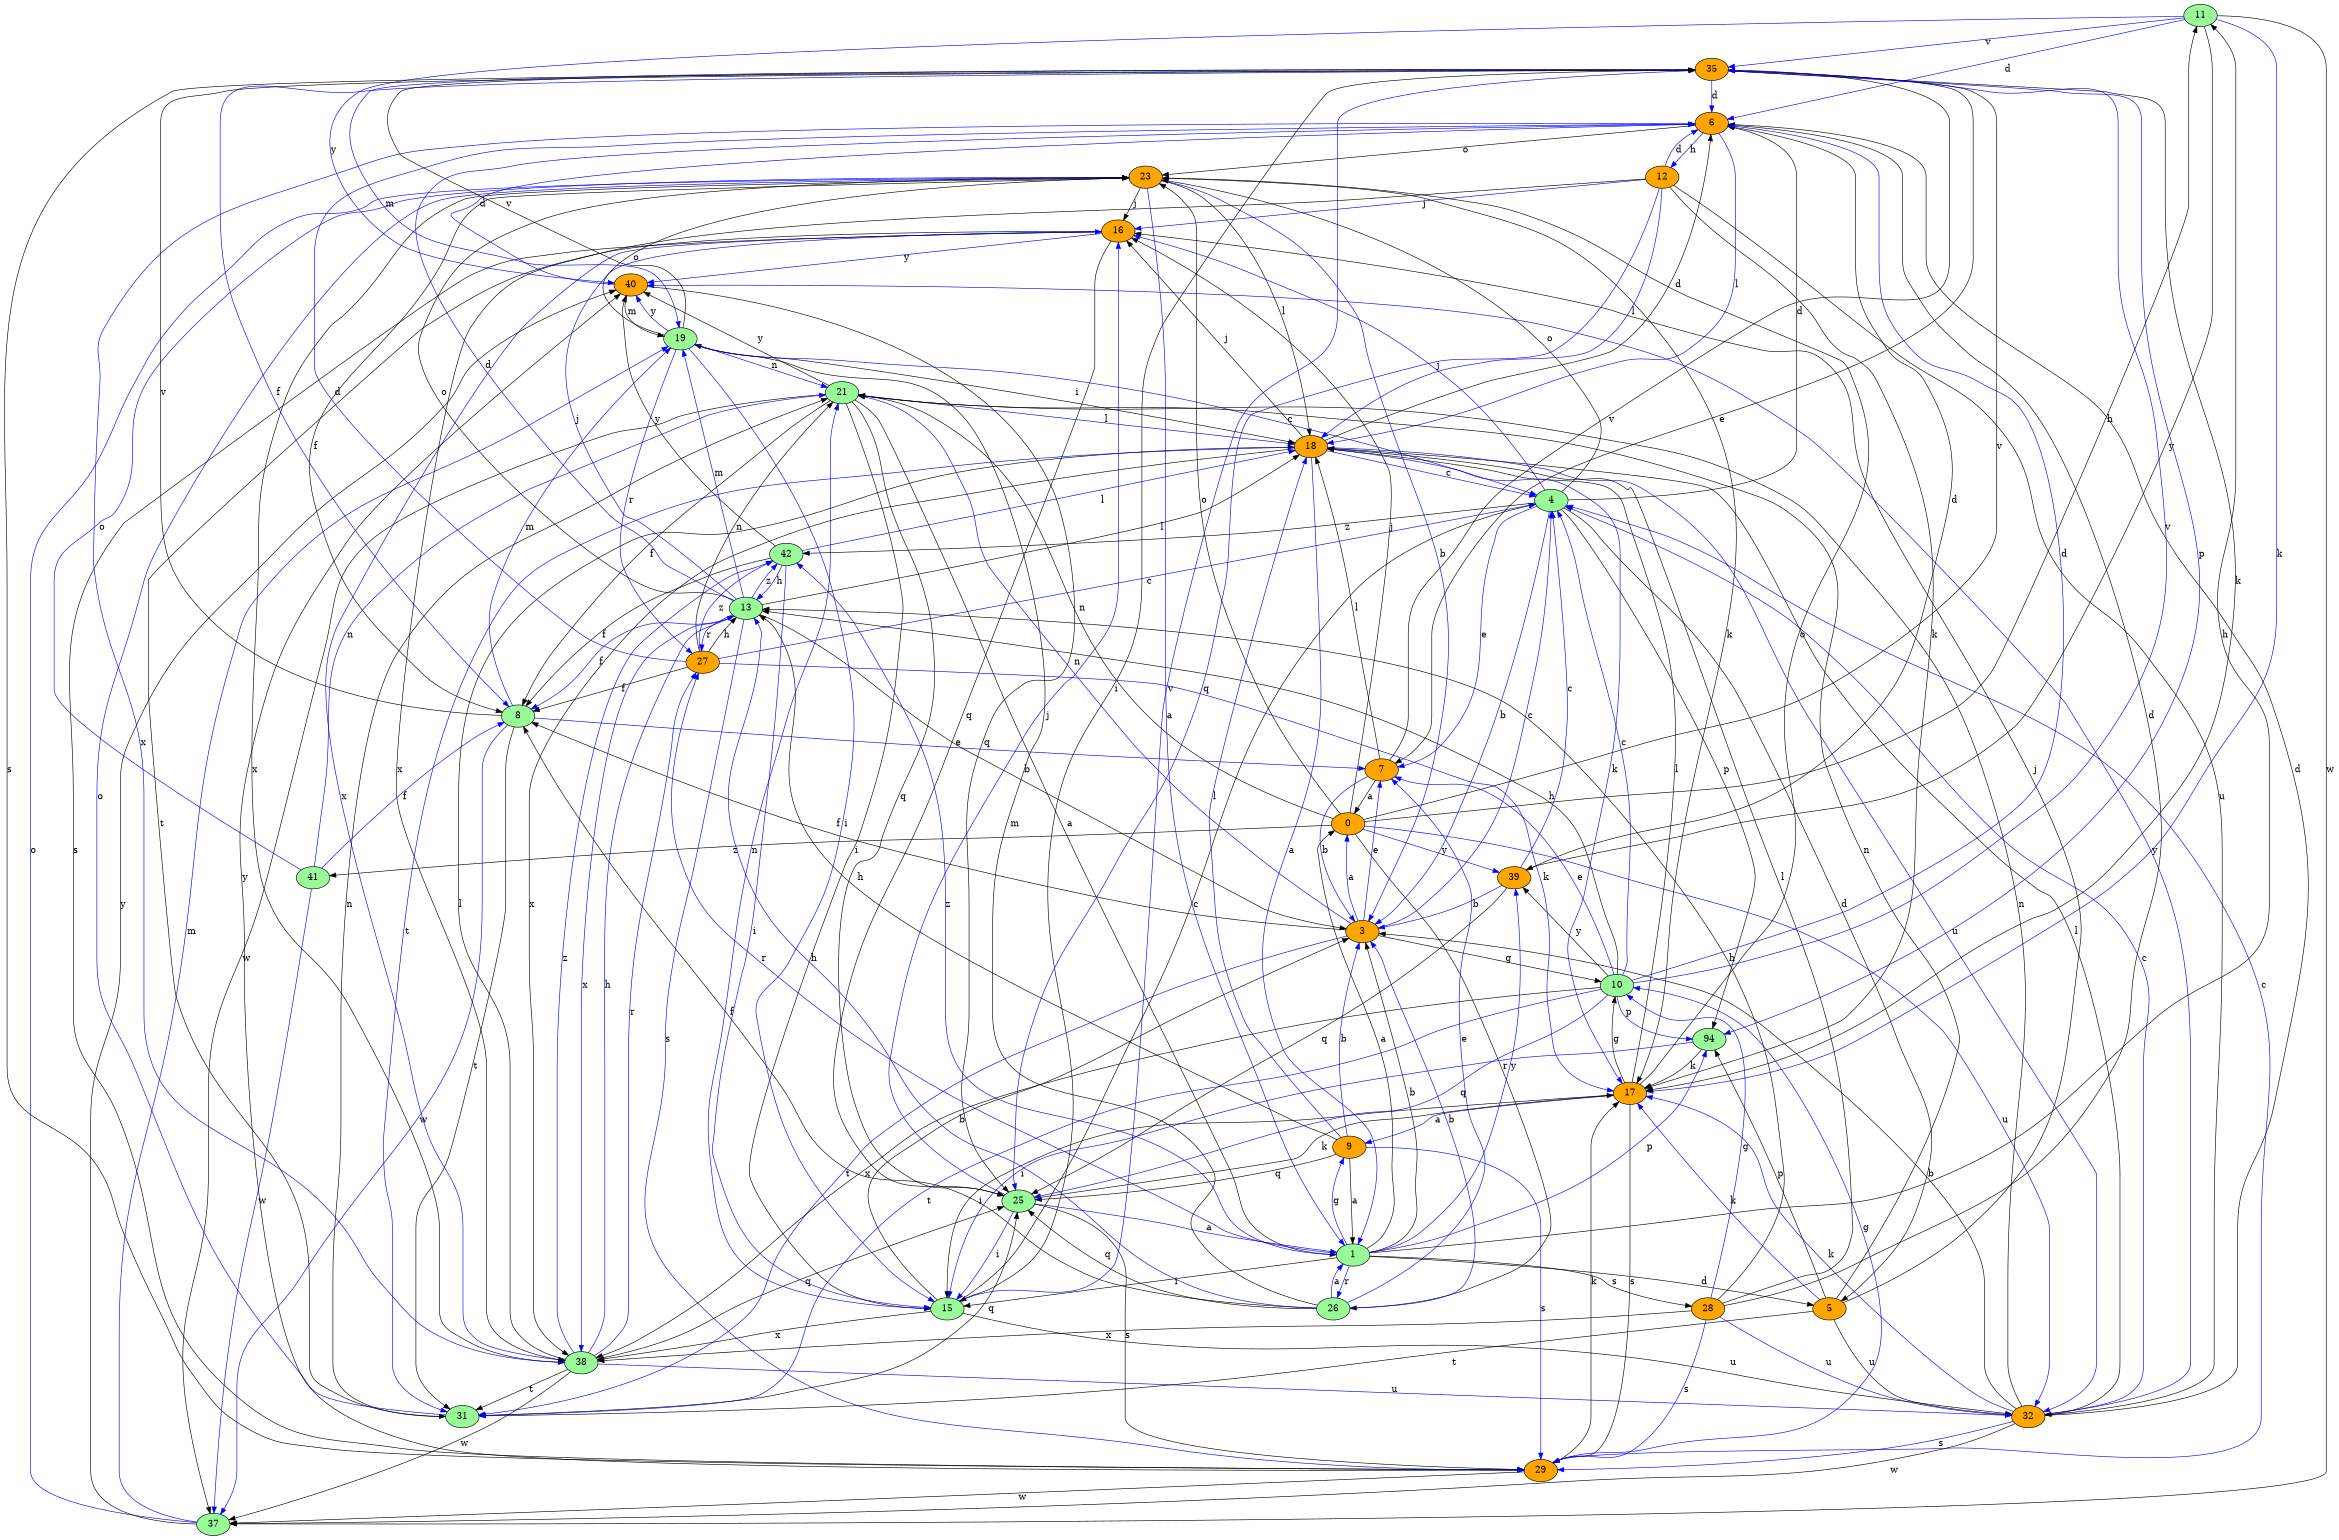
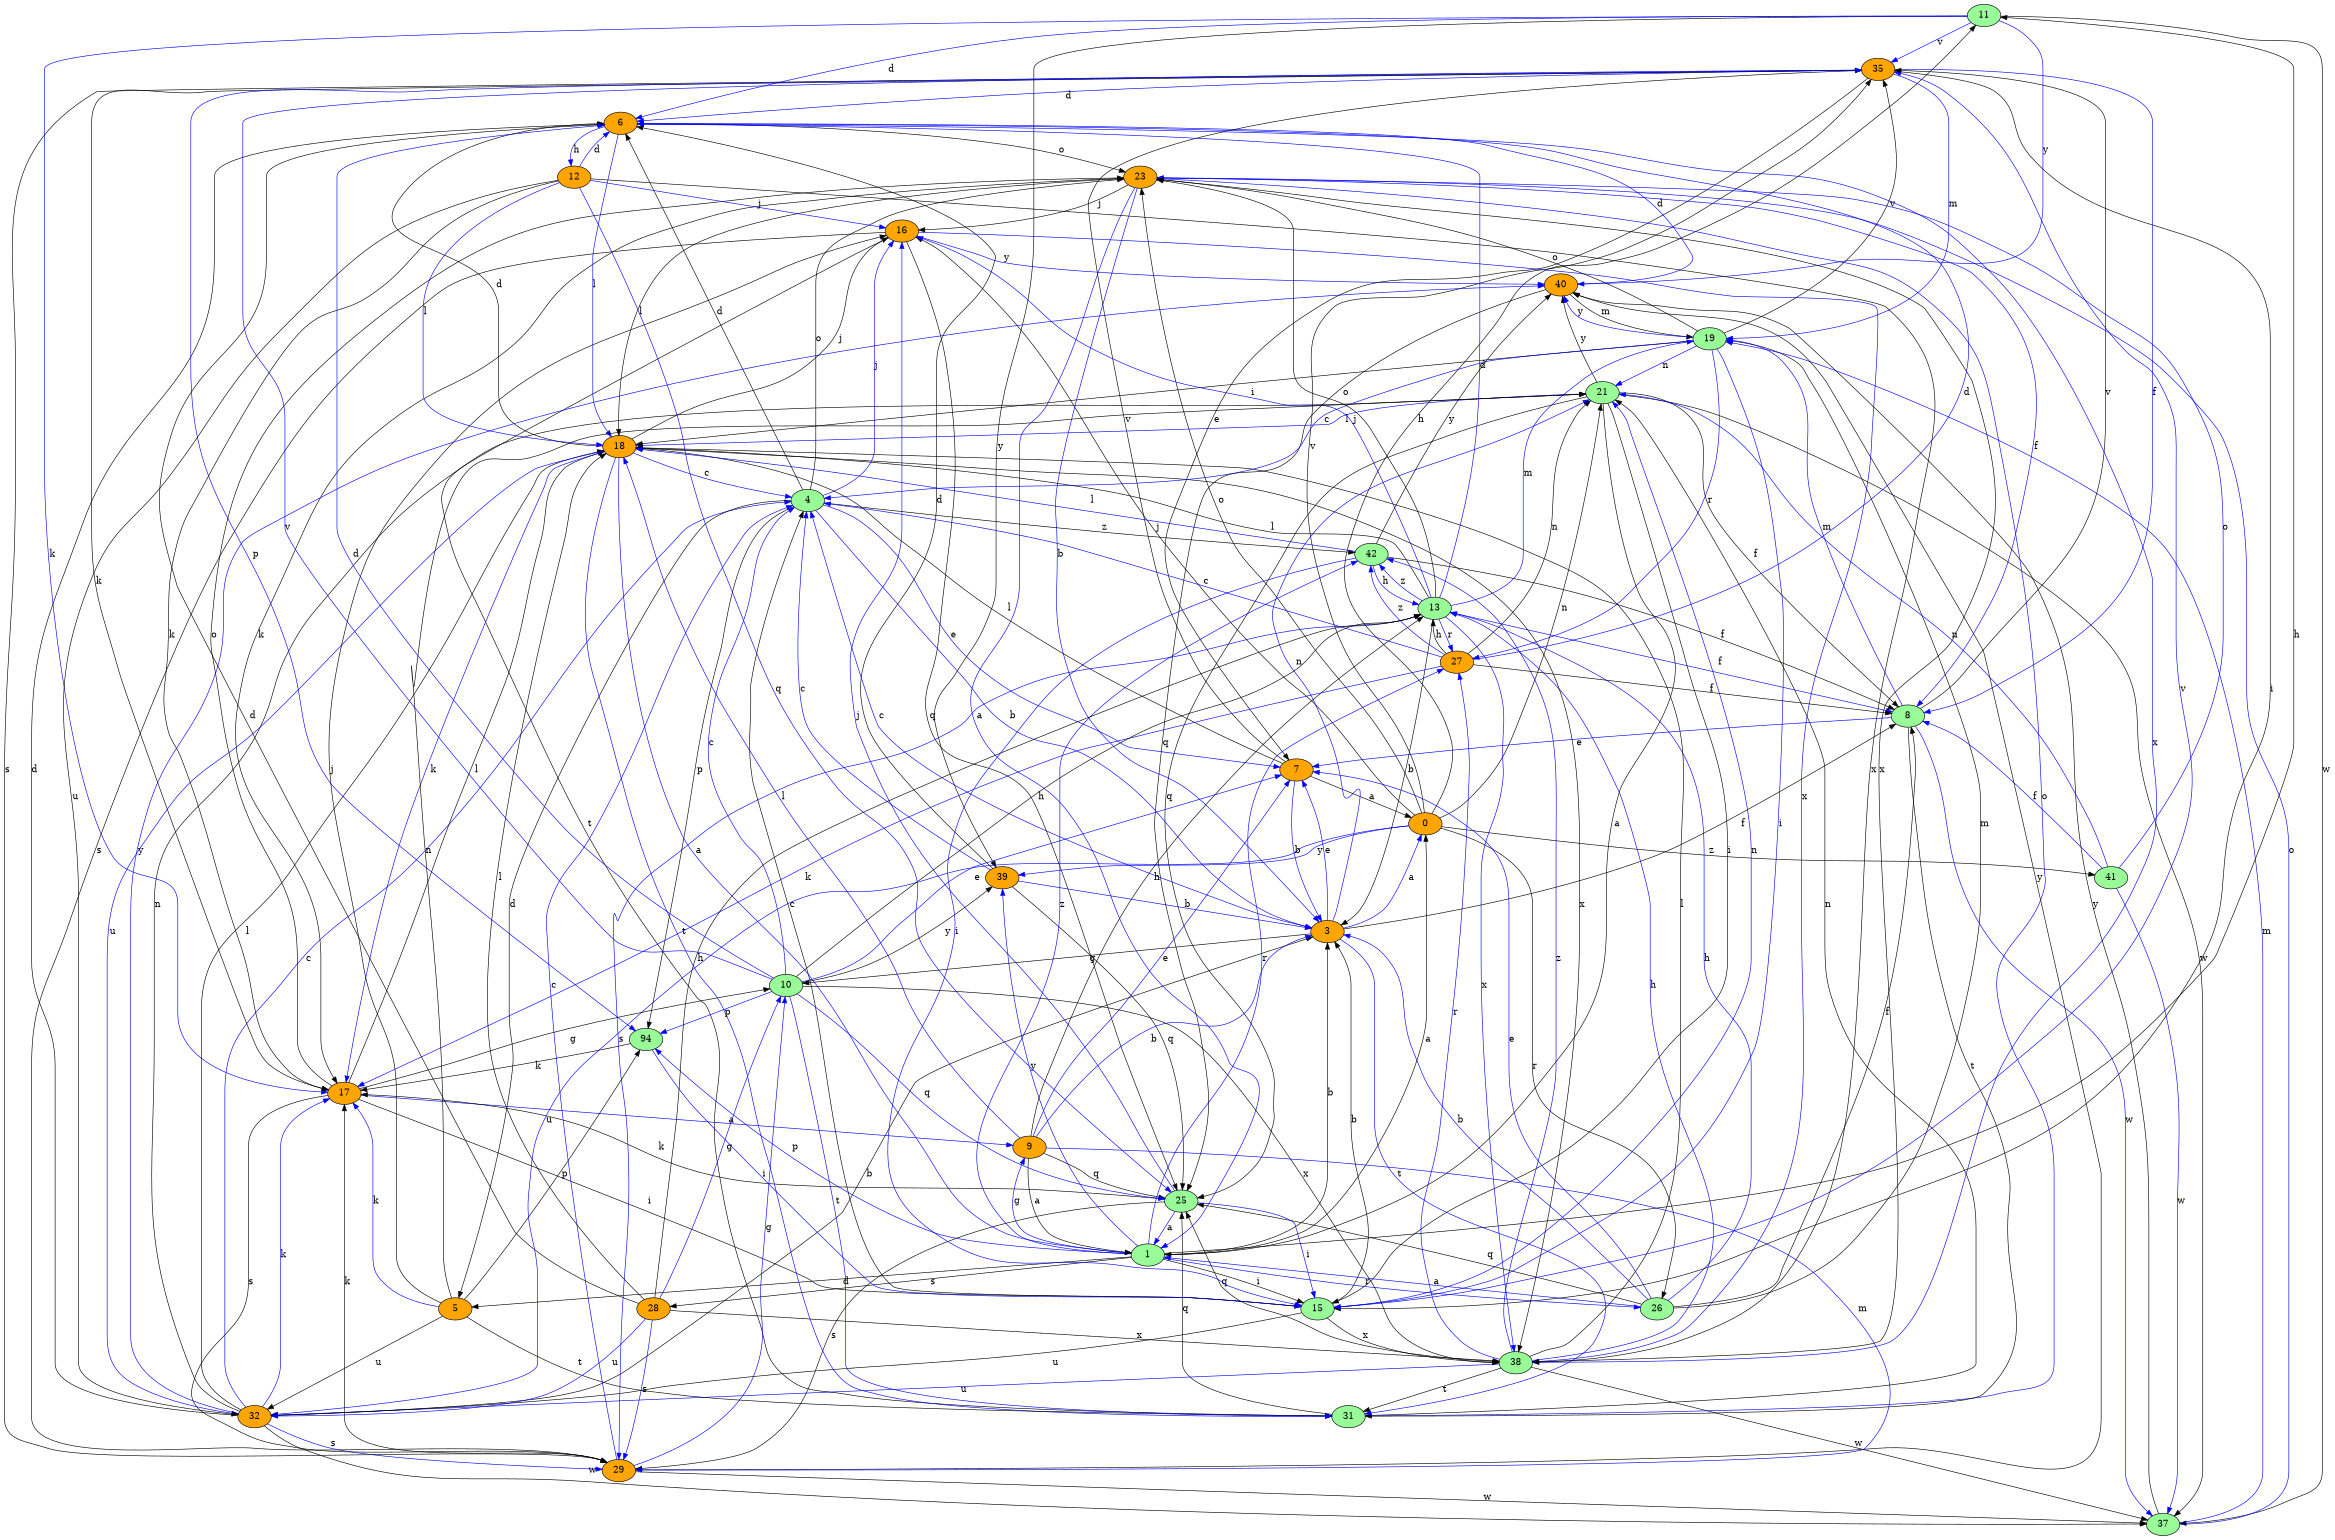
  strict digraph {
    node [fillcolor=orange style=filled]
    edge [color=blue]
    11 [fillcolor=palegreen]
    0
    16
    21 [fillcolor=palegreen]
    23
    26 [fillcolor=palegreen]
    32
    35
    39
    41 [fillcolor=palegreen]
    6
    17
    37 [fillcolor=palegreen]
    40
    31 [fillcolor=palegreen]
    38 [fillcolor=palegreen]
    25 [fillcolor=palegreen]
    29
    1 [fillcolor=palegreen]
    15 [fillcolor=palegreen]
    8 [fillcolor=palegreen]
    18
    3
    7
    19 [fillcolor=palegreen]
    13 [fillcolor=palegreen]
    4 [fillcolor=palegreen]
    n28 [fillcolor=palegreen label=94]
    5
    9
    27
    28
    42 [fillcolor=palegreen]
    10 [fillcolor=palegreen]
    12
    11 -> 35 [label=v]
    11 -> 39 [color=black label=y]
    11 -> 6 [label=d]
    11 -> 17 [label=k]
    11 -> 37 [color=black label=w]
    11 -> 40 [label=y]
    0 -> 11 [color=black label=h]
    0 -> 16 [color=black label=j]
    0 -> 21 [color=black label=n]
    0 -> 23 [color=black label=o]
    0 -> 26 [color=black label=r]
    0 -> 32 [label=u]
    0 -> 35 [color=black label=v]
    0 -> 39 [label=y]
    0 -> 41 [color=black label=z]
    16 -> 40 [label=y]
    16 -> 31 [color=black label=t]
    16 -> 38 [label=x]
    16 -> 25 [color=black label=q]
    16 -> 29 [color=black label=s]
    21 -> 37 [color=black label=w]
    21 -> 40 [color=black label=y]
    21 -> 25 [color=black label=q]
    21 -> 1 [color=black label=a]
    21 -> 15 [color=black label=i]
    21 -> 8 [color=black label=f]
    21 -> 18 [label=l]
    23 -> 16 [color=black label=j]
    23 -> 17 [color=black label=k]
    23 -> 38 [color=black label=x]
    23 -> 1 [label=a]
-   23 -> 8 [color=black label=f]
+   23 -> 8 [label=f]
    23 -> 18 [color=black label=l]
    23 -> 3 [label=b]
    26 -> 25 [color=black label=q]
    26 -> 1 [label=a]
    26 -> 8 [color=black label=f]
    26 -> 3 [label=b]
    26 -> 7 [label=e]
    26 -> 19 [color=black label=m]
    26 -> 13 [label=h]
    32 -> 21 [color=black label=n]
    32 -> 6 [color=black label=d]
    32 -> 17 [label=k]
    32 -> 37 [color=black label=w]
    32 -> 40 [label=y]
    32 -> 29 [label=s]
    32 -> 18 [color=black label=l]
    32 -> 3 [color=black label=b]
    32 -> 4 [label=c]
    35 -> 6 [label=d]
    35 -> 17 [color=black label=k]
    35 -> 29 [color=black label=s]
    35 -> 15 [color=black label=i]
    35 -> 8 [label=f]
    35 -> 7 [color=black label=e]
    35 -> 19 [label=m]
    35 -> n28 [label=p]
    39 -> 6 [color=black label=d]
    39 -> 25 [color=black label=q]
    39 -> 3 [label=b]
    39 -> 4 [label=c]
    41 -> 21 [label=n]
    41 -> 23 [label=o]
    41 -> 37 [label=w]
    41 -> 8 [label=f]
    6 -> 23 [color=black label=o]
    6 -> 38 [label=x]
    6 -> 18 [label=l]
    6 -> 12 [label=h]
    17 -> 23 [color=black label=o]
    17 -> 29 [color=black label=s]
    17 -> 15 [color=black label=i]
    17 -> 18 [color=black label=l]
    17 -> 9 [label=a]
    17 -> 10 [color=black label=g]
    37 -> 23 [label=o]
    37 -> 40 [color=black label=y]
    37 -> 19 [label=m]
    40 -> 6 [label=d]
    40 -> 25 [color=black label=q]
    40 -> 19 [color=black label=m]
    31 -> 21 [color=black label=n]
    31 -> 23 [label=o]
    31 -> 25 [color=black label=q]
    38 -> 32 [label=u]
    38 -> 37 [color=black label=w]
    38 -> 31 [color=black label=t]
    38 -> 25 [color=black label=q]
    38 -> 18 [color=black label=l]
    38 -> 13 [label=h]
    38 -> 27 [label=r]
    38 -> 42 [label=z]
    25 -> 16 [label=j]
    25 -> 17 [color=black label=k]
    25 -> 29 [color=black label=s]
    25 -> 1 [label=a]
    25 -> 15 [label=i]
    29 -> 17 [color=black label=k]
    29 -> 37 [color=black label=w]
    29 -> 40 [color=black label=y]
    29 -> 4 [label=c]
    29 -> 10 [label=g]
    1 -> 11 [color=black label=h]
    1 -> 0 [color=black label=a]
    1 -> 26 [label=r]
    1 -> 39 [label=y]
    1 -> 15 [color=black label=i]
    1 -> 3 [color=black label=b]
    1 -> n28 [label=p]
    1 -> 5 [color=black label=d]
    1 -> 9 [label=g]
    1 -> 27 [label=r]
    1 -> 28 [color=black label=s]
    1 -> 42 [label=z]
    15 -> 21 [label=n]
    15 -> 32 [color=black label=u]
    15 -> 35 [label=v]
    15 -> 38 [color=black label=x]
    15 -> 3 [color=black label=b]
    15 -> 4 [color=black label=c]
    8 -> 35 [color=black label=v]
    8 -> 37 [label=w]
    8 -> 31 [color=black label=t]
    8 -> 7 [label=e]
    8 -> 19 [label=m]
    18 -> 16 [color=black label=j]
    18 -> 32 [label=u]
    18 -> 6 [color=black label=d]
    18 -> 17 [label=k]
    18 -> 31 [label=t]
    18 -> 38 [color=black label=x]
    18 -> 1 [label=a]
    18 -> 4 [label=c]
    3 -> 0 [label=a]
    3 -> 21 [label=n]
    3 -> 31 [label=t]
    3 -> 8 [color=black label=f]
    3 -> 7 [label=e]
    3 -> 4 [label=c]
    3 -> 10 [color=black label=g]
    7 -> 0 [color=black label=a]
    7 -> 35 [color=black label=v]
    7 -> 18 [color=black label=l]
    7 -> 3 [label=b]
    19 -> 21 [label=n]
    19 -> 23 [color=black label=o]
    19 -> 35 [color=black label=v]
    19 -> 40 [label=y]
    19 -> 15 [label=i]
    19 -> 18 [color=black label=i]
    19 -> 4 [label=c]
    19 -> 27 [label=r]
    13 -> 16 [label=j]
    13 -> 23 [color=black label=o]
    13 -> 6 [label=d]
    13 -> 38 [label=x]
    13 -> 29 [label=s]
    13 -> 8 [label=f]
    13 -> 18 [color=black label=l]
    13 -> 3 [color=black label=b]
    13 -> 19 [label=m]
    13 -> 27 [label=r]
    13 -> 42 [label=z]
    4 -> 16 [label=j]
    4 -> 23 [color=black label=o]
    4 -> 6 [color=black label=d]
    4 -> 3 [label=b]
    4 -> 7 [label=e]
    4 -> n28 [color=black label=p]
    4 -> 5 [color=black label=d]
    4 -> 42 [color=black label=z]
    n28 -> 17 [color=black label=k]
    n28 -> 15 [label=i]
    5 -> 16 [color=black label=j]
    5 -> 21 [color=black label=n]
    5 -> 32 [color=black label=u]
    5 -> 17 [label=k]
    5 -> 31 [color=black label=t]
    5 -> n28 [color=black label=p]
    9 -> 25 [color=black label=q]
-   9 -> 29 [label=s]
+   9 -> 29 [label=m]
    9 -> 1 [color=black label=a]
    9 -> 18 [label=l]
    9 -> 3 [label=b]
+   9 -> 7 [label=e]
    9 -> 13 [color=black label=h]
    27 -> 21 [color=black label=n]
    27 -> 6 [label=d]
    27 -> 17 [label=k]
    27 -> 8 [color=black label=f]
    27 -> 13 [color=black label=h]
    27 -> 4 [label=c]
    27 -> 42 [label=z]
    28 -> 32 [label=u]
    28 -> 6 [color=black label=d]
    28 -> 38 [color=black label=x]
    28 -> 29 [label=s]
    28 -> 18 [color=black label=l]
    28 -> 13 [color=black label=h]
    28 -> 10 [label=g]
    42 -> 40 [color=black label=y]
    42 -> 15 [label=i]
    42 -> 8 [color=black label=f]
    42 -> 18 [label=l]
    42 -> 13 [label=h]
    10 -> 35 [label=v]
    10 -> 39 [color=black label=y]
    10 -> 6 [label=d]
    10 -> 31 [label=t]
    10 -> 38 [color=black label=x]
    10 -> 25 [label=q]
    10 -> 7 [label=e]
    10 -> 13 [color=black label=h]
    10 -> 4 [label=c]
    10 -> n28 [label=p]
    12 -> 16 [label=j]
    12 -> 32 [color=black label=u]
    12 -> 6 [label=d]
    12 -> 17 [color=black label=k]
    12 -> 38 [color=black label=x]
    12 -> 25 [label=q]
    12 -> 18 [label=l]
  }
